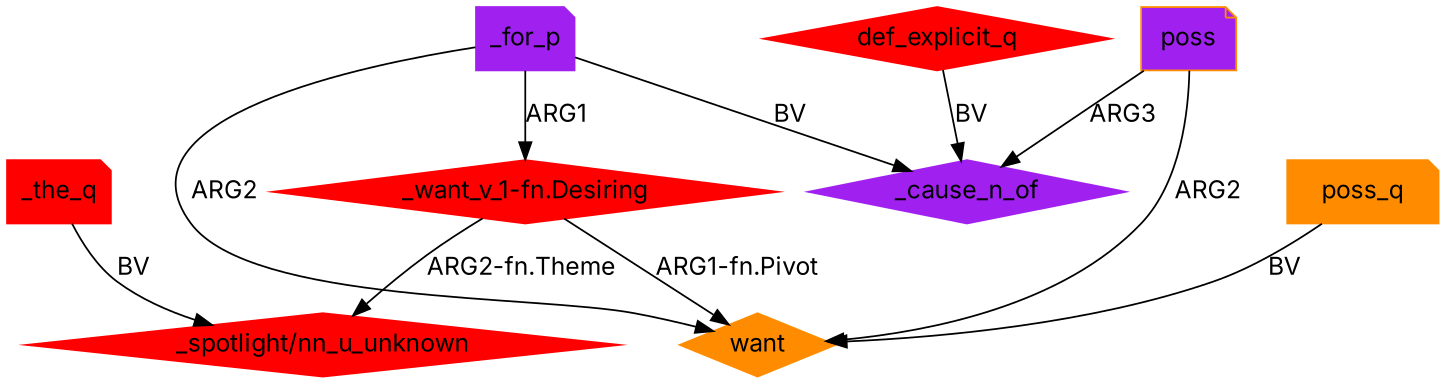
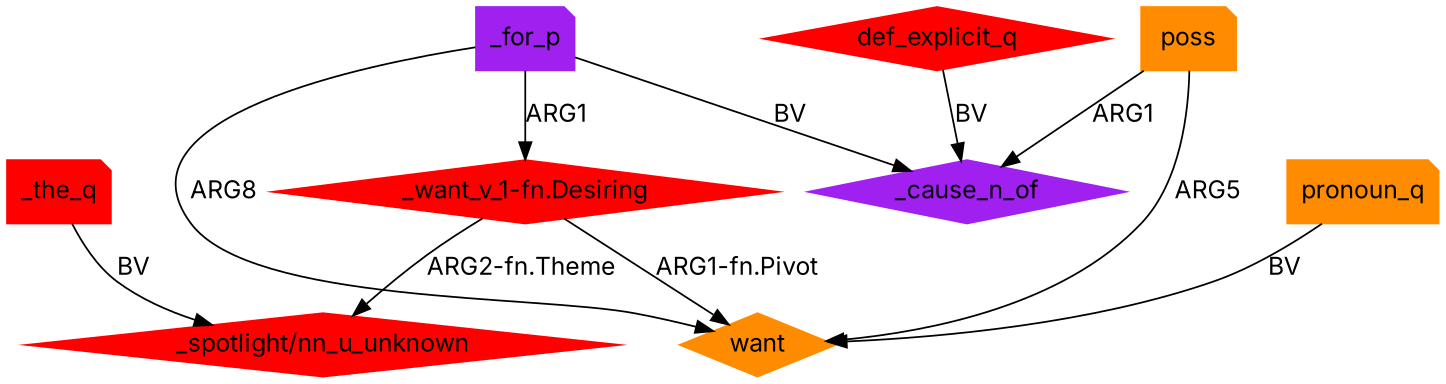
  digraph {
    fontname=Inter
    node [color=red fontname=Inter shape=diamond style=filled]
    edge [fontname=Inter]
    n1 [color=darkorange label=want]
    "_want_v_1-fn.Desiring"
    "_spotlight/nn_u_unknown"
    _cause_n_of [color=purple]
    def_explicit_q
-   poss [color=darkorange shape=note fillcolor=purple]
+   poss [color=darkorange shape=note]
    _the_q [shape=note]
    _for_p [color=purple shape=note]
-   pronoun_q [color=darkorange shape=note label=poss_q]
+   pronoun_q [color=darkorange shape=note]
    "_want_v_1-fn.Desiring" -> n1 [label="ARG1-fn.Pivot"]
    "_want_v_1-fn.Desiring" -> "_spotlight/nn_u_unknown" [label="ARG2-fn.Theme"]
    def_explicit_q -> _cause_n_of [label=BV]
-   poss -> n1 [label=ARG2]
-   poss -> _cause_n_of [label=ARG3]
+   poss -> n1 [label=ARG5]
+   poss -> _cause_n_of [label=ARG1]
    _the_q -> "_spotlight/nn_u_unknown" [label=BV]
-   _for_p -> n1 [label=ARG2]
+   _for_p -> n1 [label=ARG8]
    _for_p -> "_want_v_1-fn.Desiring" [label=ARG1]
    _for_p -> _cause_n_of [label=BV]
    pronoun_q -> n1 [label=BV]
  }
